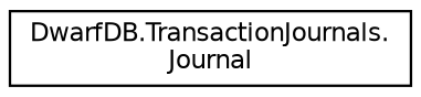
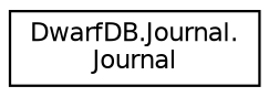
  digraph {
    rankdir=LR
-   n1 [color=black fillcolor=white fontname=Helvetica fontsize=10 height=0.2 label="DwarfDB.TransactionJournals.\lJournal" shape=record style=filled width=0.4]
+   n1 [color=black fillcolor=white fontname=Helvetica fontsize=10 height=0.2 label="DwarfDB.Journal.\lJournal" shape=record style=filled width=0.4]
  }
